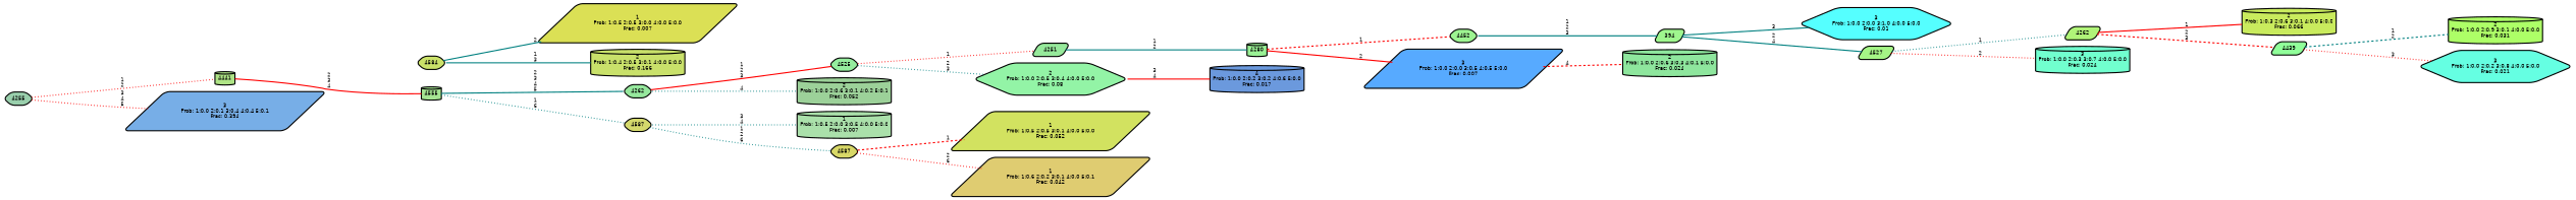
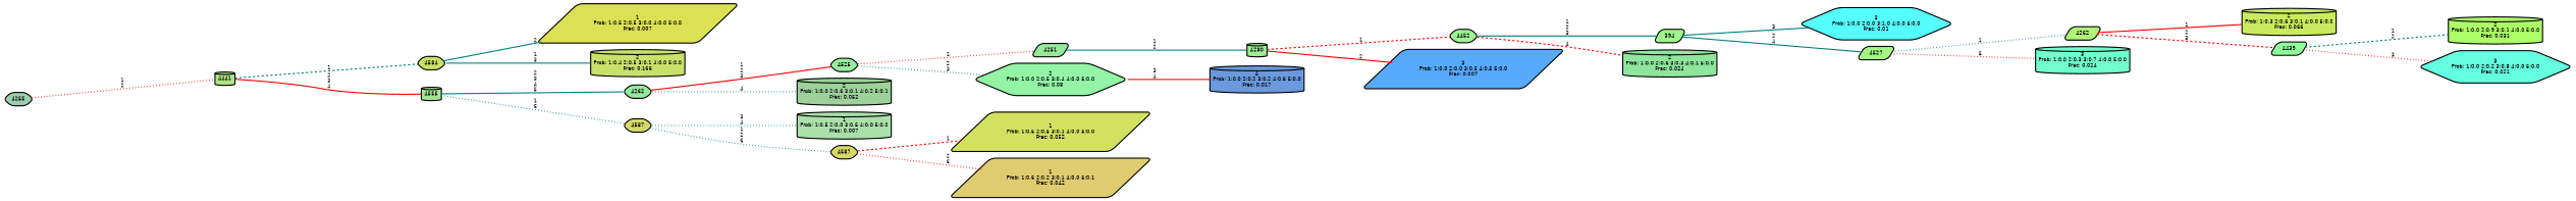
  graph {
    rankdir=LR
    ranksep="0 equally"
    splines=straight
    node [color=black fontcolor=black fontname=helvetica penwidth=3 shape=cylinder style="filled, rounded"]
    edge [color=teal fontcolor=grey14 fontname=helvetica fontweight=bold penwidth=3 style=bold]
    n1 [fillcolor="#dbe055" label="1\nProb: 1:0.5 2:0.5 3:0.0 4:0.0 5:0.0\nFrac: 0.007" shape=parallelogram]
    n2 [fillcolor="#cae169" label=4584 shape=hexagon]
    n3 [fillcolor="#c9e16a" label="2\nProb: 1:0.4 2:0.5 3:0.1 4:0.0 5:0.0\nFrac: 0.166"]
    n4 [fillcolor="#afe486" label=4441]
    n5 [fillcolor="#a5e592" label=4555]
    n6 [fillcolor="#96e89d" label=4262 shape=hexagon]
    n7 [fillcolor="#d4d96c" label=4587 shape=hexagon]
    n8 [fillcolor="#55ffff" label="3\nProb: 1:0.0 2:0.0 3:1.0 4:0.0 5:0.0\nFrac: 0.01" shape=hexagon]
    n9 [fillcolor="#9ff68e" label=394 shape=parallelogram]
    n10 [fillcolor="#a5f586" label=4527 shape=parallelogram]
    n11 [fillcolor="#b0f478" label=4262 shape=parallelogram]
    n12 [fillcolor="#71ffce" label="3\nProb: 1:0.0 2:0.3 3:0.7 4:0.0 5:0.0\nFrac: 0.024"]
    n13 [fillcolor="#c9eb5d" label="2\nProb: 1:0.3 2:0.6 3:0.1 4:0.0 5:0.0\nFrac: 0.066"]
    n14 [fillcolor="#90ff99" label=4439 shape=parallelogram]
    n15 [fillcolor="#adff67" label="2\nProb: 1:0.0 2:0.9 3:0.1 4:0.0 5:0.0\nFrac: 0.031"]
    n16 [fillcolor="#65ffe2" label="3\nProb: 1:0.0 2:0.2 3:0.8 4:0.0 5:0.0\nFrac: 0.021" shape=hexagon]
    n17 [fillcolor="#9df491" label=4452 shape=hexagon]
    n18 [fillcolor="#8ee69d" label="2\nProb: 1:0.0 2:0.6 3:0.3 4:0.1 5:0.0\nFrac: 0.024"]
    n19 [fillcolor="#9af195" label=4280]
    n20 [fillcolor="#57aaff" label="3\nProb: 1:0.0 2:0.0 3:0.5 4:0.5 5:0.0\nFrac: 0.007" shape=parallelogram]
    n21 [fillcolor="#96e99b" label=4251 shape=parallelogram]
    n22 [fillcolor="#6b99dd" label="4\nProb: 1:0.0 2:0.2 3:0.2 4:0.6 5:0.0\nFrac: 0.017"]
    n23 [fillcolor="#95ed9e" label=4525 shape=hexagon]
    n24 [fillcolor="#93f4a6" label="2\nProb: 1:0.0 2:0.5 3:0.4 4:0.0 5:0.0\nFrac: 0.08" shape=hexagon]
    n25 [fillcolor="#9cd199" label="2\nProb: 1:0.0 2:0.6 3:0.1 4:0.2 5:0.1\nFrac: 0.052"]
    n26 [fillcolor="#aae0aa" label="1\nProb: 1:0.5 2:0.0 3:0.5 4:0.0 5:0.0\nFrac: 0.007"]
    n27 [fillcolor="#d8d867" label=4587 shape=hexagon]
    n28 [fillcolor="#d2e260" label="1\nProb: 1:0.5 2:0.5 3:0.1 4:0.0 5:0.0\nFrac: 0.052" shape=parallelogram]
    n29 [fillcolor="#dfcc71" label="1\nProb: 1:0.6 2:0.2 3:0.1 4:0.0 5:0.1\nFrac: 0.042" shape=parallelogram]
    n30 [fillcolor="#99cfac" label=4255 shape=hexagon]
-   n31 [fillcolor="#77aee7" label="3\nProb: 1:0.0 2:0.1 3:0.4 4:0.4 5:0.1\nFrac: 0.394" shape=parallelogram]
    subgraph sub_1 {
      rank=same
    }
    n2 -- n1 [label=" 2"]
    n2 -- n3 [label=" 1\n 3"]
+   n4 -- n2 [label=" 1" style=dashed]
    n4 -- n5 [color=red label=" 2\n 3\n 4"]
    n5 -- n6 [label=" 2\n 3\n 4\n 5"]
    n5 -- n7 [label=" 1\n 6" style=dotted]
    n6 -- n23 [color=red label=" 1\n 2\n 3"]
    n6 -- n25 [label=" 4" style=dotted]
    n7 -- n26 [label=" 3\n 4" style=dotted]
    n7 -- n27 [label=" 1\n 2\n 6" style=dotted]
    n9 -- n8 [label=" 3"]
    n9 -- n10 [label=" 2\n 4"]
    n10 -- n11 [label=" 1" style=dotted]
-   n10 -- n12 [color=red label=" 2" style=dotted]
+   n10 -- n12 [color=red label=" 5" style=dotted]
    n11 -- n13 [color=red label=" 1"]
    n11 -- n14 [color=red label=" 2\n 3" style=dashed]
    n14 -- n15 [label=" 1\n 2" style=dashed]
    n14 -- n16 [color=red label=" 3" style=dotted]
    n17 -- n9 [label=" 1\n 2\n 3"]
-   n20 -- n18 [color=red label=" 4" style=dashed]
+   n17 -- n18 [color=red label=" 4" style=dashed]
    n19 -- n17 [color=red label=" 1" style=dashed]
    n19 -- n20 [color=red label=" 2"]
    n21 -- n19 [label=" 1\n 2"]
    n23 -- n21 [color=red label=" 1" style=dotted]
    n23 -- n24 [label=" 2\n 3" style=dotted]
    n24 -- n22 [color=red label=" 3\n 4"]
    n27 -- n28 [color=red label=" 1" style=dashed]
    n27 -- n29 [color=red label=" 2\n 6" style=dotted]
    n30 -- n4 [color=red label=" 1\n 2" style=dotted]
-   n30 -- n31 [color=red label=" 3\n 4\n 5" style=dotted]
  }
